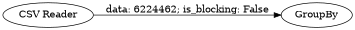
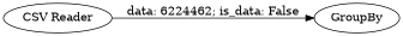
  digraph {
    rankdir=LR
    fontname="DejaVu Serif"
    node [fontname="DejaVu Serif"]
    n1 [label="CSV Reader"]
    n2 [label=GroupBy]
-   n1 -> n2 [label="data: 6224462; is_blocking: False" fontname="DejaVu Serif"]
+   n1 -> n2 [label="data: 6224462; is_data: False" fontname="DejaVu Serif"]
  }
